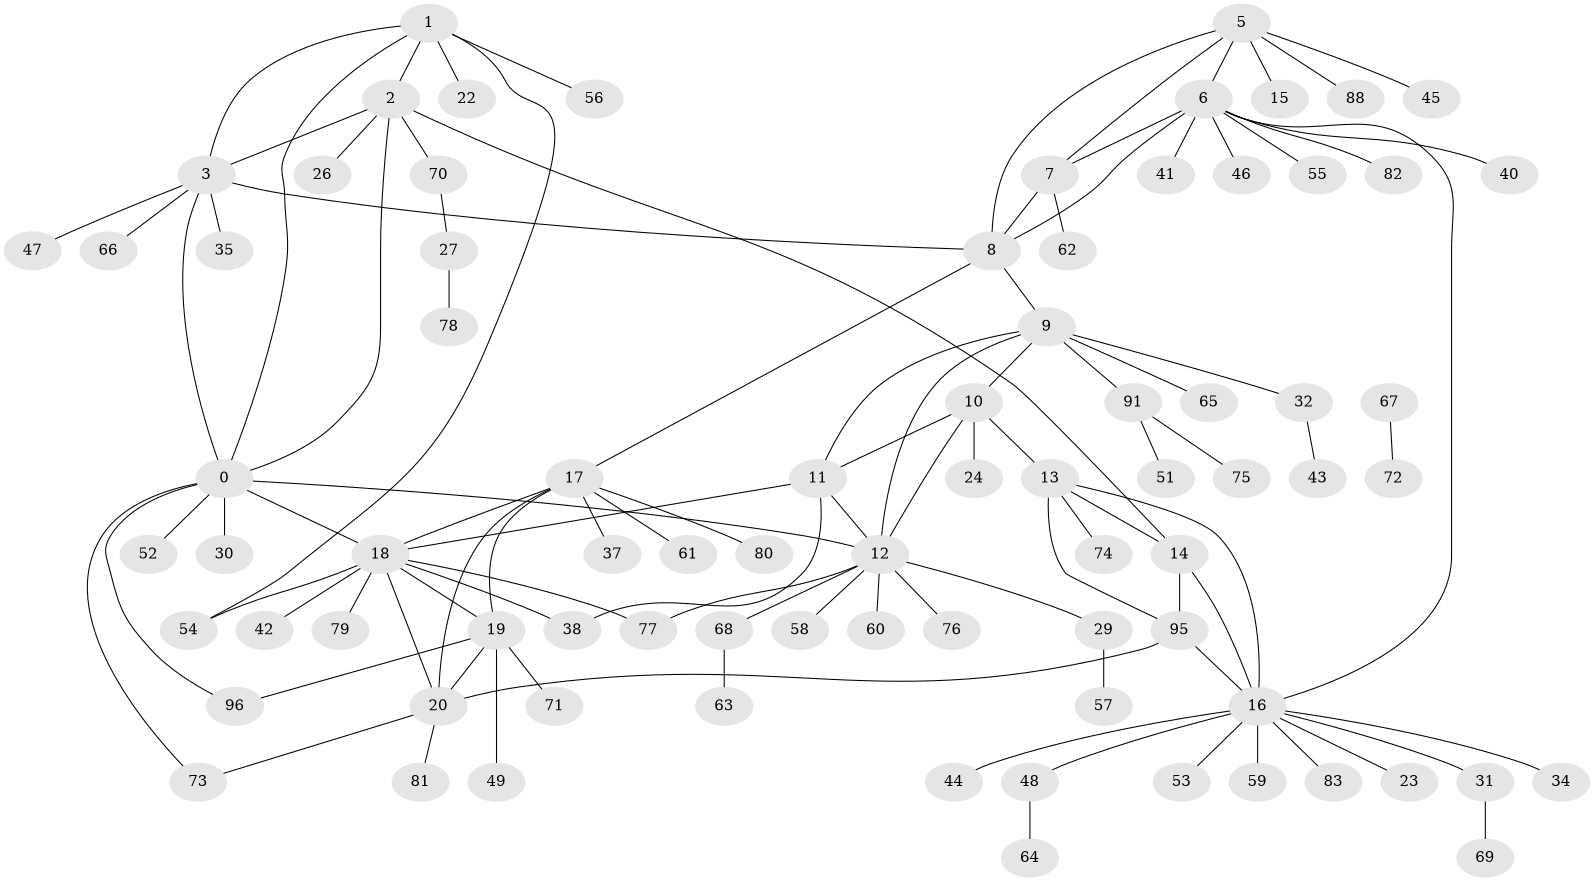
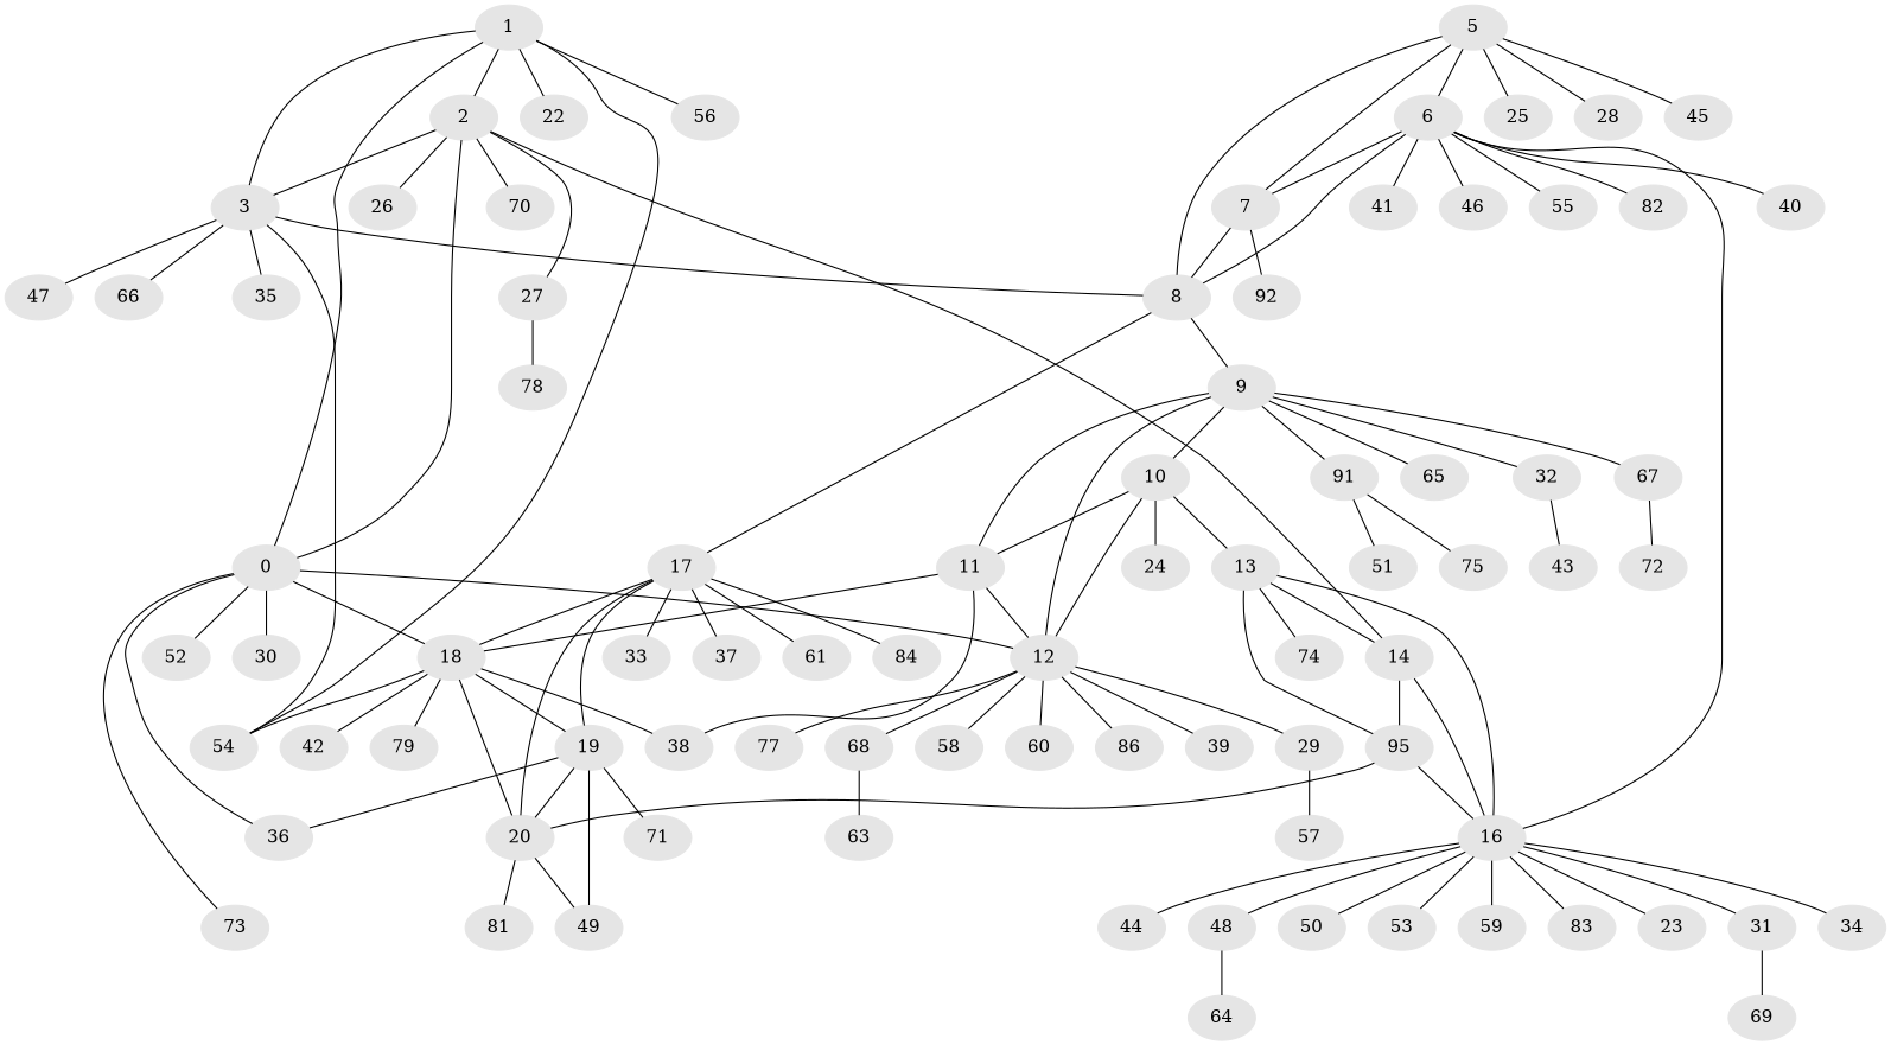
  graph {
    node [color=gray90 style=filled]
    1
    2
    3
    n4 [label=0]
    22
    54
    56
    14
    26
    27
    70
    8
    35
    47
    66
    12
    18
    30
-   36 [label=96]
+   36
    52
    73
    16
    n23 [label=95]
    78
    9
    17
    29
+   39
    58
    60
    68
-   76
+   76 [label=86]
    77
    38
    20
    19
    42
    79
    5
    6
    7
-   25 [label=15]
-   28 [label=88]
+   25
+   28
    45
    40
    41
    46
    55
    82
-   62
+   62 [label=92]
    23
    31
    34
    44
    48
+   50
    53
    59
    83
    10
    11
    n62 [label=91]
    32
    65
    67
+   33
    37
    61
-   80
+   80 [label=84]
    13
    24
    51
    75
    43
    72
    74
    57
    63
    81
    69
    64
    49
    71
    1 -- 2
    1 -- 3
    1 -- n4
    1 -- 22
    1 -- 54
    1 -- 56
    2 -- 3
    2 -- n4
    2 -- 14
    2 -- 26
-   70 -- 27
+   2 -- 27
    2 -- 70
-   3 -- n4
+   3 -- 54
    3 -- 8
    3 -- 35
    3 -- 47
    3 -- 66
    n4 -- 12
    n4 -- 18
    n4 -- 30
    n4 -- 36
    n4 -- 52
    n4 -- 73
    14 -- 16
    14 -- n23
    27 -- 78
    8 -- 9
    8 -- 17
    12 -- 29
+   12 -- 39
    12 -- 58
    12 -- 60
    12 -- 68
    12 -- 76
    12 -- 77
    18 -- 54
-   18 -- 77
    18 -- 38
    18 -- 20
    18 -- 19
    18 -- 42
    18 -- 79
    16 -- 23
    16 -- 31
    16 -- 34
    16 -- 44
    16 -- 48
+   16 -- 50
    16 -- 53
    16 -- 59
    16 -- 83
    n23 -- 16
    n23 -- 20
    9 -- 12
    9 -- 10
    9 -- 11
    9 -- n62
    9 -- 32
    9 -- 65
+   9 -- 67
    17 -- 18
    17 -- 20
    17 -- 19
+   17 -- 33
    17 -- 37
    17 -- 61
    17 -- 80
    29 -- 57
    68 -- 63
-   20 -- 73
+   20 -- 49
    20 -- 81
    19 -- 36
    19 -- 20
    19 -- 49
    19 -- 71
    5 -- 8
    5 -- 6
    5 -- 7
    5 -- 25
    5 -- 28
    5 -- 45
    6 -- 8
    6 -- 16
    6 -- 7
    6 -- 40
    6 -- 41
    6 -- 46
    6 -- 55
    6 -- 82
    7 -- 8
    7 -- 62
    31 -- 69
    48 -- 64
    10 -- 12
    10 -- 11
    10 -- 13
    10 -- 24
    11 -- 12
    11 -- 18
    11 -- 38
    n62 -- 51
    n62 -- 75
    32 -- 43
    67 -- 72
    13 -- 14
    13 -- 16
    13 -- n23
    13 -- 74
  }
